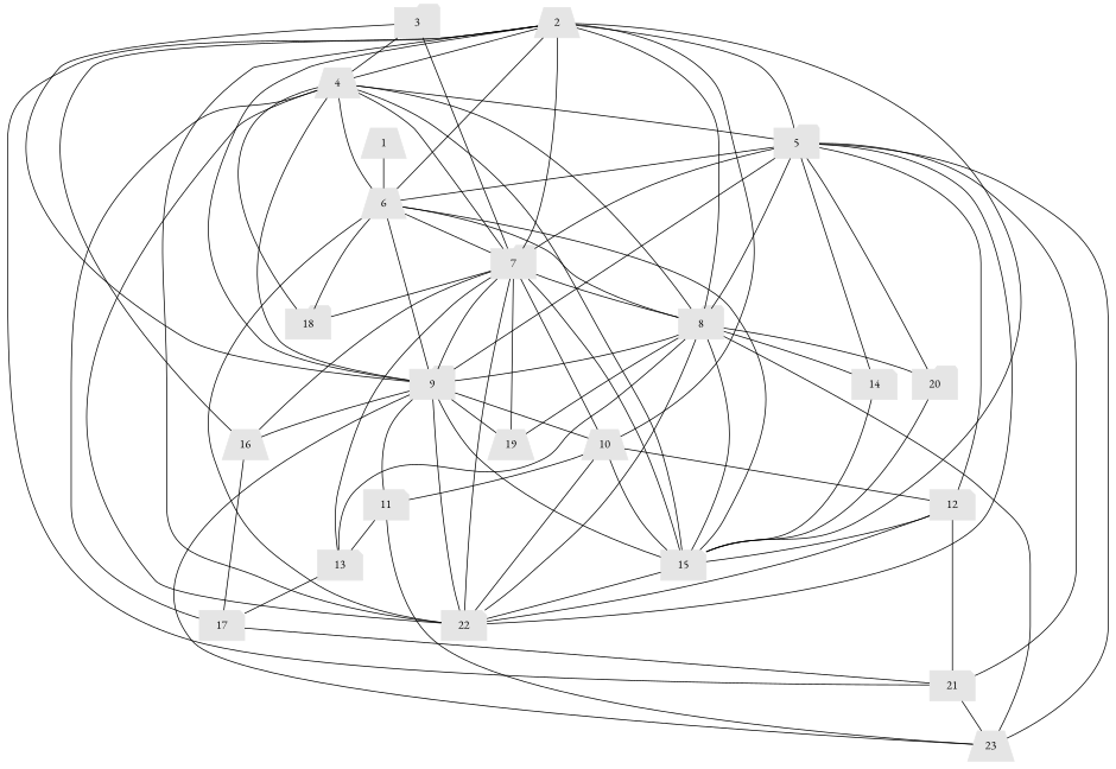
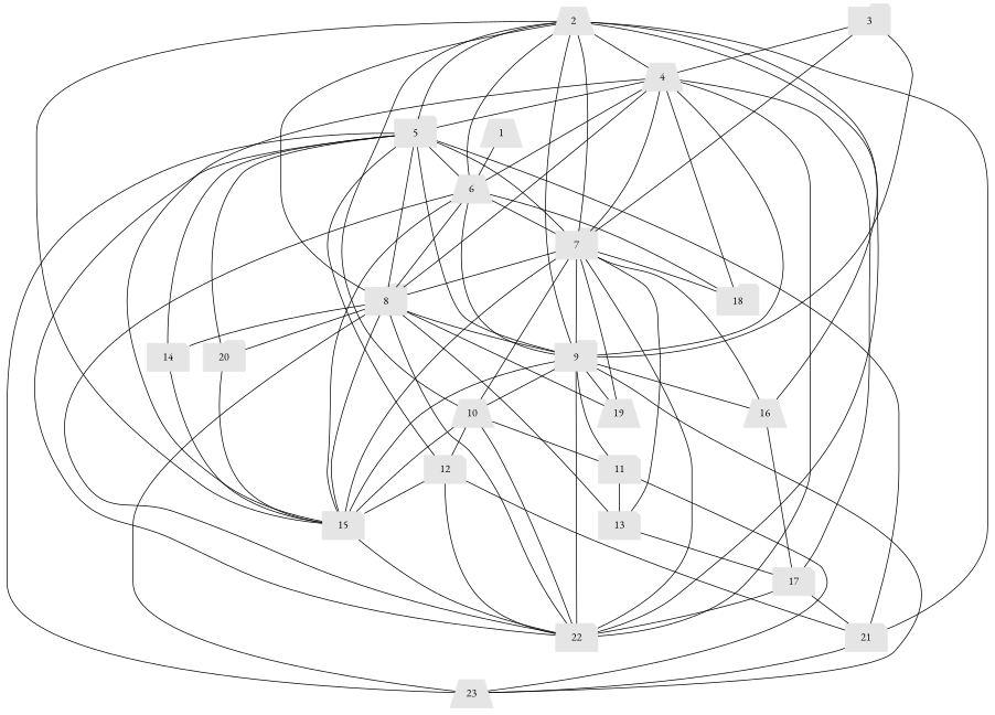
  graph {
    fontname="EB Garamond"
    node [color=gray90 fontname="EB Garamond" shape=trapezium style=filled]
    edge [fontname="EB Garamond" weight=1.0]
    1
    6
    7 [shape=folder]
    8 [shape=folder]
    9 [shape=folder]
    15 [shape=note]
    18 [shape=folder]
    22 [shape=note]
    2
    4
    5 [shape=folder]
    16
    21 [shape=note]
    10
    17 [shape=note]
    12 [shape=note]
    14 [shape=note]
    20 [shape=folder]
    23
    13 [shape=note]
    19
    11 [shape=note]
    3 [shape=folder]
    1 -- 6
    6 -- 7 [weight=2.0]
    6 -- 8
    6 -- 9
    6 -- 15
    6 -- 18
    6 -- 22
    7 -- 8 [weight=5.0]
    7 -- 9 [weight=2.0]
    7 -- 15 [weight=3.0]
    7 -- 18
    7 -- 22 [weight=2.0]
    7 -- 16 [weight=2.0]
    7 -- 10 [weight=2.0]
    7 -- 13
    7 -- 19 [weight=2.0]
    8 -- 9 [weight=3.0]
    8 -- 15 [weight=2.0]
    8 -- 22 [weight=2.0]
    8 -- 14
    8 -- 20
    8 -- 23 [weight=2.0]
    8 -- 13 [weight=2.0]
    8 -- 19
    9 -- 15
    9 -- 22
    9 -- 16
    9 -- 10
    9 -- 23
    9 -- 19
    9 -- 11 [weight=2.0]
    15 -- 22 [weight=2.0]
    2 -- 6 [weight=2.0]
    2 -- 7 [weight=3.0]
    2 -- 8 [weight=2.0]
    2 -- 9
    2 -- 15
    2 -- 22
    2 -- 4
    2 -- 5 [weight=2.0]
    2 -- 16 [weight=2.0]
    2 -- 21
    2 -- 10
    4 -- 6 [weight=2.0]
    4 -- 7 [weight=2.0]
    4 -- 8
    4 -- 9
    4 -- 15
    4 -- 18
    4 -- 22 [weight=3.0]
    4 -- 5
    4 -- 17
    5 -- 6 [weight=2.0]
    5 -- 7 [weight=3.0]
    5 -- 8
    5 -- 9 [weight=2.0]
    5 -- 22
    5 -- 21
    5 -- 12
    5 -- 14 [weight=2.0]
    5 -- 20
    5 -- 23
    16 -- 17
    21 -- 23
    10 -- 15
    10 -- 22
    10 -- 12
    10 -- 11
+   17 -- 22 [weight=2.0]
    17 -- 21
    12 -- 15
    12 -- 22
    12 -- 21
    14 -- 15
    20 -- 15
    13 -- 17
    11 -- 23
    11 -- 13
    3 -- 7 [weight=2.0]
    3 -- 9
    3 -- 4
  }
